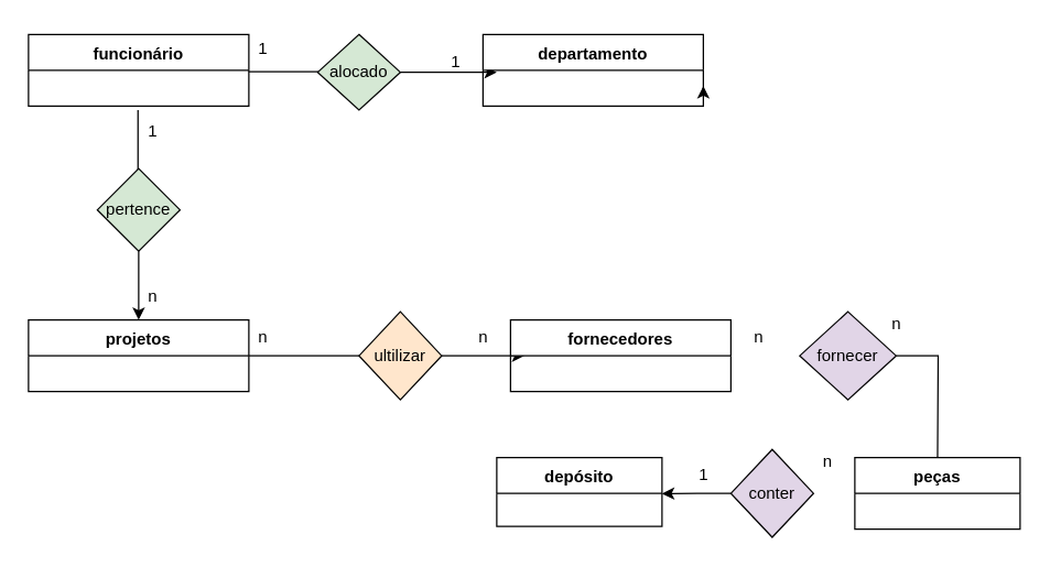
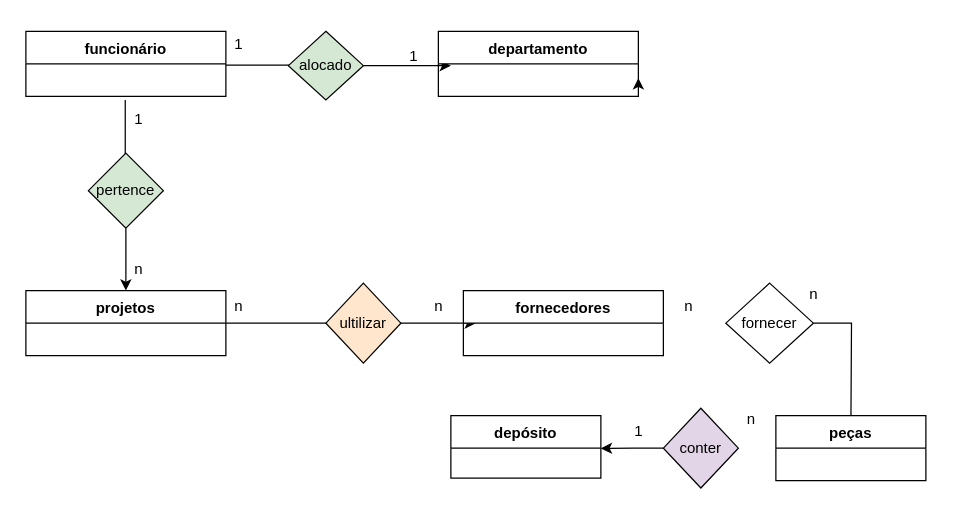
  <mxCell id="0" />
  <mxCell id="1" parent="0" />
  <mxCell id="2" style="edgeStyle=orthogonalEdgeStyle;rounded=0;orthogonalLoop=1;jettySize=auto;html=1;exitX=1;exitY=0.5;exitDx=0;exitDy=0;" edge="1" parent="1"><mxGeometry relative="1" as="geometry"><mxPoint x="280" y="51.5" as="targetPoint" /><mxPoint x="180" y="51.5" as="sourcePoint" /></mxGeometry></mxCell>
  <mxCell id="3" style="edgeStyle=orthogonalEdgeStyle;rounded=0;orthogonalLoop=1;jettySize=auto;html=1;exitX=0.5;exitY=1;exitDx=0;exitDy=0;" edge="1" parent="1"><mxGeometry relative="1" as="geometry"><mxPoint x="99.5" y="139.5" as="targetPoint" /><mxPoint x="99.5" y="79.5" as="sourcePoint" /></mxGeometry></mxCell>
  <mxCell id="4" style="edgeStyle=orthogonalEdgeStyle;rounded=0;orthogonalLoop=1;jettySize=auto;html=1;exitX=1;exitY=0.5;exitDx=0;exitDy=0;" edge="1" parent="1" source="5"><mxGeometry relative="1" as="geometry"><mxPoint x="360" y="52" as="targetPoint" /></mxGeometry></mxCell>
  <mxCell id="5" value="alocado" style="rhombus;whiteSpace=wrap;html=1;fillColor=#d5e8d4;" vertex="1" parent="1"><mxGeometry x="230" y="24.5" width="60" height="55" as="geometry" /></mxCell>
  <mxCell id="6" style="edgeStyle=orthogonalEdgeStyle;rounded=0;orthogonalLoop=1;jettySize=auto;html=1;exitX=0.5;exitY=1;exitDx=0;exitDy=0;" edge="1" parent="1" source="5" target="5"><mxGeometry relative="1" as="geometry" /></mxCell>
  <mxCell id="7" style="edgeStyle=orthogonalEdgeStyle;rounded=0;orthogonalLoop=1;jettySize=auto;html=1;exitX=0.5;exitY=1;exitDx=0;exitDy=0;" edge="1" parent="1" source="8"><mxGeometry relative="1" as="geometry"><mxPoint x="100" y="232" as="targetPoint" /></mxGeometry></mxCell>
  <mxCell id="8" value="pertence" style="rhombus;whiteSpace=wrap;html=1;fillColor=#d5e8d4;" vertex="1" parent="1"><mxGeometry x="70" y="122" width="60" height="60" as="geometry" /></mxCell>
  <mxCell id="9" value="funcionário" style="swimlane;fontStyle=1;align=center;verticalAlign=top;childLayout=stackLayout;horizontal=1;startSize=26;horizontalStack=0;resizeParent=1;resizeParentMax=0;resizeLast=0;collapsible=1;marginBottom=0;whiteSpace=wrap;html=1;" vertex="1" parent="1"><mxGeometry x="20" y="24.5" width="160" height="52" as="geometry" /></mxCell>
  <mxCell id="10" style="edgeStyle=orthogonalEdgeStyle;rounded=0;orthogonalLoop=1;jettySize=auto;html=1;exitX=1;exitY=0.75;exitDx=0;exitDy=0;" edge="1" parent="1" source="11"><mxGeometry relative="1" as="geometry"><mxPoint x="510" y="62" as="targetPoint" /></mxGeometry></mxCell>
  <mxCell id="11" value="departamento" style="swimlane;fontStyle=1;align=center;verticalAlign=top;childLayout=stackLayout;horizontal=1;startSize=26;horizontalStack=0;resizeParent=1;resizeParentMax=0;resizeLast=0;collapsible=1;marginBottom=0;whiteSpace=wrap;html=1;" vertex="1" parent="1"><mxGeometry x="350" y="24.5" width="160" height="52" as="geometry" /></mxCell>
  <mxCell id="12" style="edgeStyle=orthogonalEdgeStyle;rounded=0;orthogonalLoop=1;jettySize=auto;html=1;exitX=1;exitY=0.5;exitDx=0;exitDy=0;" edge="1" parent="1" source="13"><mxGeometry relative="1" as="geometry"><mxPoint x="280" y="258" as="targetPoint" /></mxGeometry></mxCell>
  <mxCell id="13" value="projetos" style="swimlane;fontStyle=1;align=center;verticalAlign=top;childLayout=stackLayout;horizontal=1;startSize=26;horizontalStack=0;resizeParent=1;resizeParentMax=0;resizeLast=0;collapsible=1;marginBottom=0;whiteSpace=wrap;html=1;" vertex="1" parent="1"><mxGeometry x="20" y="232" width="160" height="52" as="geometry" /></mxCell>
  <mxCell id="14" style="edgeStyle=orthogonalEdgeStyle;rounded=0;orthogonalLoop=1;jettySize=auto;html=1;exitX=1;exitY=0.5;exitDx=0;exitDy=0;" edge="1" parent="1" source="15"><mxGeometry relative="1" as="geometry"><mxPoint x="380" y="258" as="targetPoint" /></mxGeometry></mxCell>
  <mxCell id="15" value="ultilizar" style="rhombus;whiteSpace=wrap;html=1;fillColor=#ffe6cc;" vertex="1" parent="1"><mxGeometry x="260" y="226" width="60" height="64" as="geometry" /></mxCell>
  <mxCell id="16" value="fornecedores" style="swimlane;fontStyle=1;align=center;verticalAlign=top;childLayout=stackLayout;horizontal=1;startSize=26;horizontalStack=0;resizeParent=1;resizeParentMax=0;resizeLast=0;collapsible=1;marginBottom=0;whiteSpace=wrap;html=1;" vertex="1" parent="1"><mxGeometry x="370" y="232" width="160" height="52" as="geometry" /></mxCell>
  <mxCell id="17" style="edgeStyle=orthogonalEdgeStyle;rounded=0;orthogonalLoop=1;jettySize=auto;html=1;exitX=1;exitY=0.5;exitDx=0;exitDy=0;" edge="1" parent="1" source="18"><mxGeometry relative="1" as="geometry"><mxPoint x="680" y="342" as="targetPoint" /></mxGeometry></mxCell>
- <mxCell id="18" value="fornecer" style="rhombus;whiteSpace=wrap;html=1;fillColor=#e1d5e7;" vertex="1" parent="1"><mxGeometry x="580" y="226" width="70" height="64" as="geometry" /></mxCell>
+ <mxCell id="18" value="fornecer" style="rhombus;whiteSpace=wrap;html=1;" vertex="1" parent="1"><mxGeometry x="580" y="226" width="70" height="64" as="geometry" /></mxCell>
  <mxCell id="19" value="peças" style="swimlane;fontStyle=1;align=center;verticalAlign=top;childLayout=stackLayout;horizontal=1;startSize=26;horizontalStack=0;resizeParent=1;resizeParentMax=0;resizeLast=0;collapsible=1;marginBottom=0;whiteSpace=wrap;html=1;" vertex="1" parent="1"><mxGeometry x="620" y="332" width="120" height="52" as="geometry" /></mxCell>
  <mxCell id="20" style="edgeStyle=orthogonalEdgeStyle;rounded=0;orthogonalLoop=1;jettySize=auto;html=1;exitX=0;exitY=0.5;exitDx=0;exitDy=0;" edge="1" parent="1" source="21"><mxGeometry relative="1" as="geometry"><mxPoint x="480" y="358.217" as="targetPoint" /></mxGeometry></mxCell>
  <mxCell id="21" value="conter" style="rhombus;whiteSpace=wrap;html=1;fillColor=#e1d5e7;" vertex="1" parent="1"><mxGeometry x="530" y="326.11" width="60" height="63.78" as="geometry" /></mxCell>
  <mxCell id="22" value="depósito" style="swimlane;fontStyle=1;align=center;verticalAlign=top;childLayout=stackLayout;horizontal=1;startSize=26;horizontalStack=0;resizeParent=1;resizeParentMax=0;resizeLast=0;collapsible=1;marginBottom=0;whiteSpace=wrap;html=1;" vertex="1" parent="1"><mxGeometry x="360" y="332" width="120" height="50" as="geometry" /></mxCell>
  <mxCell id="23" value="1" style="text;html=1;align=center;verticalAlign=middle;resizable=0;points=[];autosize=1;strokeColor=none;fillColor=none;" vertex="1" parent="1"><mxGeometry x="95" y="80" width="30" height="30" as="geometry" /></mxCell>
  <mxCell id="24" value="1" style="text;html=1;align=center;verticalAlign=middle;resizable=0;points=[];autosize=1;strokeColor=none;fillColor=none;" vertex="1" parent="1"><mxGeometry x="175" y="20" width="30" height="30" as="geometry" /></mxCell>
  <mxCell id="25" value="n" style="text;html=1;align=center;verticalAlign=middle;resizable=0;points=[];autosize=1;strokeColor=none;fillColor=none;" vertex="1" parent="1"><mxGeometry x="95" y="200" width="30" height="30" as="geometry" /></mxCell>
  <mxCell id="26" value="n" style="text;html=1;align=center;verticalAlign=middle;resizable=0;points=[];autosize=1;strokeColor=none;fillColor=none;" vertex="1" parent="1"><mxGeometry x="175" y="230" width="30" height="30" as="geometry" /></mxCell>
  <mxCell id="27" value="1" style="text;html=1;align=center;verticalAlign=middle;resizable=0;points=[];autosize=1;strokeColor=none;fillColor=none;" vertex="1" parent="1"><mxGeometry x="315" y="30" width="30" height="30" as="geometry" /></mxCell>
  <mxCell id="28" value="n" style="text;html=1;align=center;verticalAlign=middle;resizable=0;points=[];autosize=1;strokeColor=none;fillColor=none;" vertex="1" parent="1"><mxGeometry x="335" y="230" width="30" height="30" as="geometry" /></mxCell>
  <mxCell id="29" value="n" style="text;html=1;align=center;verticalAlign=middle;resizable=0;points=[];autosize=1;strokeColor=none;fillColor=none;" vertex="1" parent="1"><mxGeometry x="535" y="230" width="30" height="30" as="geometry" /></mxCell>
  <mxCell id="30" value="n" style="text;html=1;align=center;verticalAlign=middle;resizable=0;points=[];autosize=1;strokeColor=none;fillColor=none;" vertex="1" parent="1"><mxGeometry x="635" y="220" width="30" height="30" as="geometry" /></mxCell>
  <mxCell id="31" value="n" style="text;html=1;align=center;verticalAlign=middle;resizable=0;points=[];autosize=1;strokeColor=none;fillColor=none;" vertex="1" parent="1"><mxGeometry x="585" y="320" width="30" height="30" as="geometry" /></mxCell>
  <mxCell id="32" value="1" style="text;html=1;align=center;verticalAlign=middle;resizable=0;points=[];autosize=1;strokeColor=none;fillColor=none;" vertex="1" parent="1"><mxGeometry x="495" y="330" width="30" height="30" as="geometry" /></mxCell>
